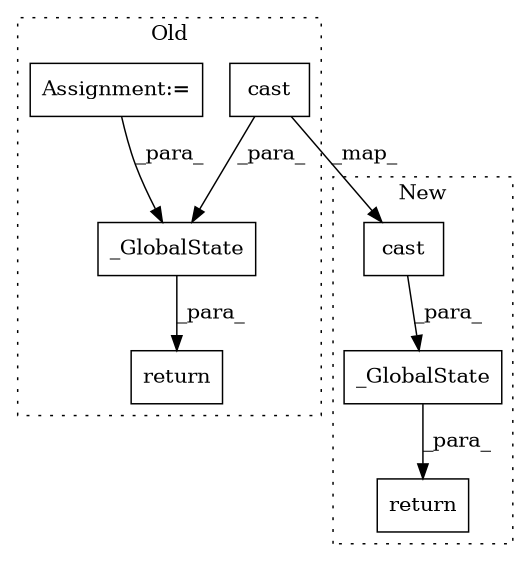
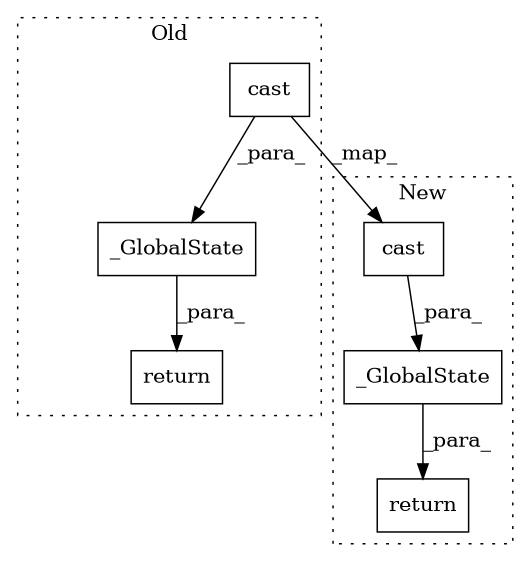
  digraph {
    node [a=32 l=7 shape=box]
    n1 [a=41 label=return s=1169]
    n2 [l="13,1" label=_GlobalState s="1181,1213"]
-   n3 [a=7 l=6 label="Assignment:=" s=853]
    n4 [l="5,1" label=cast s="986,1032"]
    n5 [l="13,1" label=_GlobalState s="825,969"]
    n6 [a=41 label=return s=813]
    n7 [l="5,1" label=cast s="859,905"]
    subgraph cluster_1 {
      label=Old
      style=dotted
      n1
      n2
-     n3
      n4
    }
    subgraph cluster_2 {
      label=New
      style=dotted
      n5
      n6
      n7
    }
    n2 -> n1 [label=_para_]
-   n3 -> n2 [label=_para_]
    n4 -> n2 [label=_para_]
    n4 -> n7 [label=_map_]
    n5 -> n6 [label=_para_]
    n7 -> n5 [label=_para_]
  }
